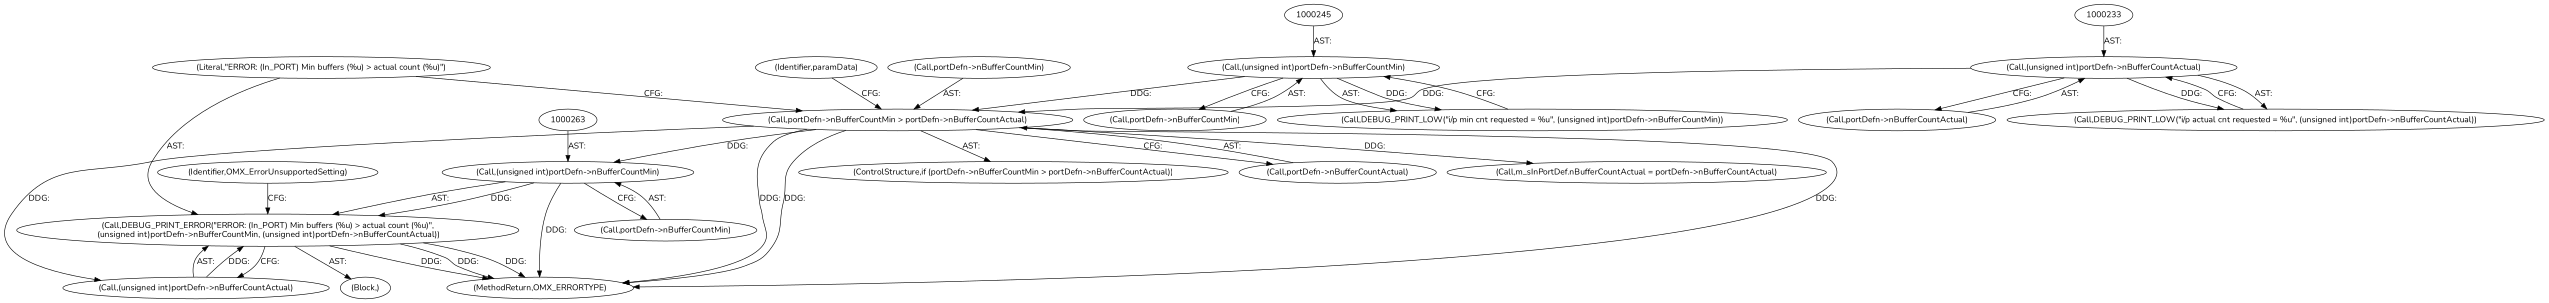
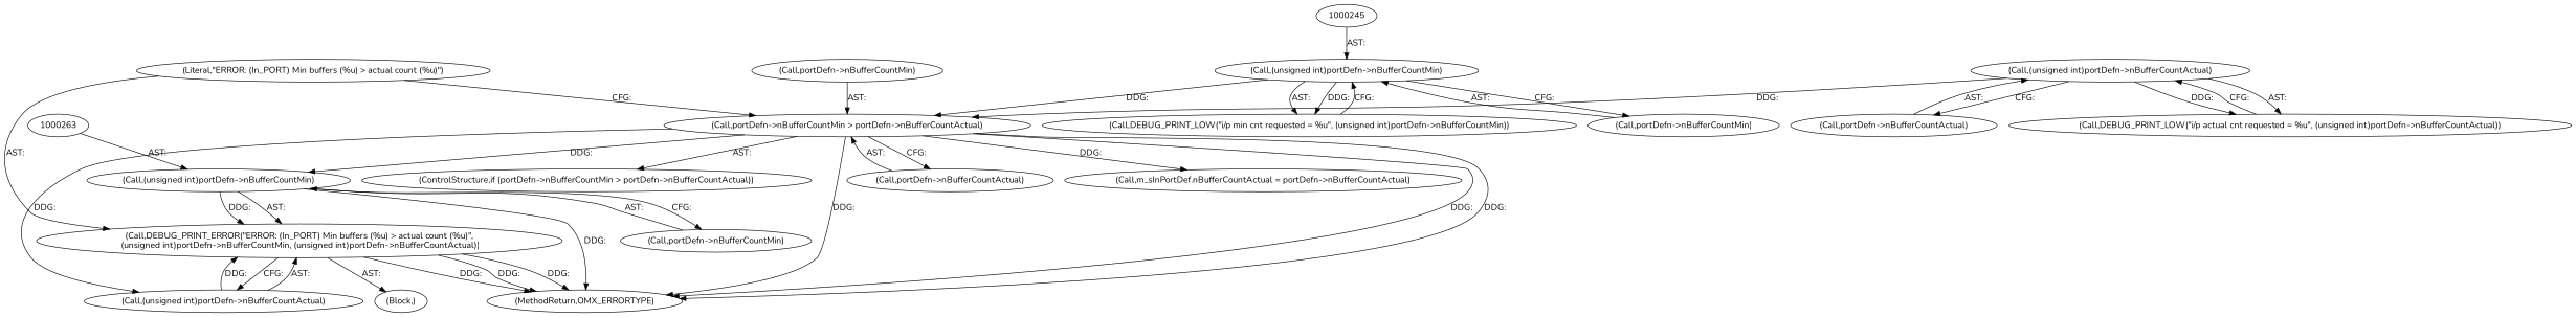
  digraph {
    fontname=Nunito
    node [fontname=Nunito]
    edge [fontname=Nunito]
    n1 [label="(Call,(unsigned int)portDefn->nBufferCountMin)"]
    n2 [label="(Call,DEBUG_PRINT_ERROR(\"ERROR: (In_PORT) Min buffers (%u) > actual count (%u)\",\n (unsigned int)portDefn->nBufferCountMin, (unsigned int)portDefn->nBufferCountActual))"]
    n3 [label="(Call,portDefn->nBufferCountMin)"]
    n4 [label="(MethodReturn,OMX_ERRORTYPE)"]
    n5 [label="(Call,(unsigned int)portDefn->nBufferCountActual)"]
    n6 [label="(Block,)"]
    n7 [label="(Call,portDefn->nBufferCountMin > portDefn->nBufferCountActual)"]
    n8 [label="(ControlStructure,if (portDefn->nBufferCountMin > portDefn->nBufferCountActual))"]
    n9 [label="(Call,portDefn->nBufferCountActual)"]
    n10 [label="(Call,m_sInPortDef.nBufferCountActual = portDefn->nBufferCountActual)"]
    n11 [label="(Call,(unsigned int)portDefn->nBufferCountMin)"]
    n12 [label="(Call,DEBUG_PRINT_LOW(\"i/p min cnt requested = %u\", (unsigned int)portDefn->nBufferCountMin))"]
    n13 [label="(Call,portDefn->nBufferCountMin)"]
    n14 [label="(Call,(unsigned int)portDefn->nBufferCountActual)"]
    n15 [label="(Call,DEBUG_PRINT_LOW(\"i/p actual cnt requested = %u\", (unsigned int)portDefn->nBufferCountActual))"]
    n16 [label="(Call,portDefn->nBufferCountActual)"]
    n17 [label="(Literal,\"ERROR: (In_PORT) Min buffers (%u) > actual count (%u)\")"]
    n18 [label="(Call,portDefn->nBufferCountMin)"]
-   n19 [label="(Identifier,paramData)"]
-   n20 [label="(Identifier,OMX_ErrorUnsupportedSetting)"]
    1000263
    n22 [label=1000245]
-   1000233
    n1 -> n2 [label="AST: "]
    n1 -> n2 [label="DDG: "]
    n1 -> n3 [label="CFG: "]
    n1 -> n4 [label="DDG: "]
    n2 -> n4 [label="DDG: "]
    n2 -> n4 [label="DDG: "]
    n2 -> n4 [label="DDG: "]
    n2 -> n5 [label="CFG: "]
    n2 -> n6 [label="AST: "]
    n3 -> n1 [label="AST: "]
    n5 -> n2 [label="AST: "]
    n5 -> n2 [label="DDG: "]
    n7 -> n1 [label="DDG: "]
    n7 -> n4 [label="DDG: "]
    n7 -> n4 [label="DDG: "]
    n7 -> n4 [label="DDG: "]
    n7 -> n5 [label="DDG: "]
    n7 -> n8 [label="AST: "]
    n7 -> n9 [label="CFG: "]
    n7 -> n10 [label="DDG: "]
    n9 -> n7 [label="AST: "]
    n11 -> n7 [label="DDG: "]
    n11 -> n12 [label="AST: "]
    n11 -> n12 [label="DDG: "]
    n11 -> n13 [label="CFG: "]
    n12 -> n11 [label="CFG: "]
    n13 -> n11 [label="AST: "]
    n14 -> n7 [label="DDG: "]
    n14 -> n15 [label="AST: "]
    n14 -> n15 [label="DDG: "]
    n14 -> n16 [label="CFG: "]
    n15 -> n14 [label="CFG: "]
    n16 -> n14 [label="AST: "]
    n17 -> n2 [label="AST: "]
    n17 -> n7 [label="CFG: "]
    n18 -> n7 [label="AST: "]
-   n19 -> n7 [label="CFG: "]
-   n20 -> n2 [label="CFG: "]
    1000263 -> n1 [label="AST: "]
    n22 -> n11 [label="AST: "]
-   1000233 -> n14 [label="AST: "]
  }
